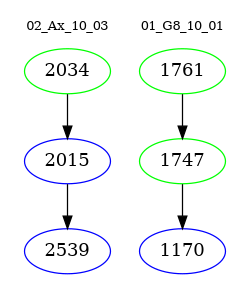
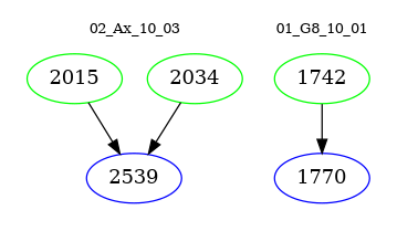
  digraph {
    node [color=green]
    edge [color=black]
    n1 [label=2034]
-   n2 [color=blue label=2015]
+   n2 [label=2015]
    n3 [color=blue label=2539]
-   n4 [label=1761]
-   n5 [label=1747]
-   n6 [color=blue label=1170]
+   n5 [label=1742]
+   n6 [color=blue label=1770]
    subgraph cluster_1 {
      color=white
      fontsize=10
      label="02_Ax_10_03"
      n1
      n2
      n3
    }
    subgraph cluster_2 {
      color=white
      fontsize=10
      label="01_G8_10_01"
-     n4
      n5
      n6
    }
-   n1 -> n2
+   n1 -> n3
    n2 -> n3
-   n4 -> n5
    n5 -> n6
  }
